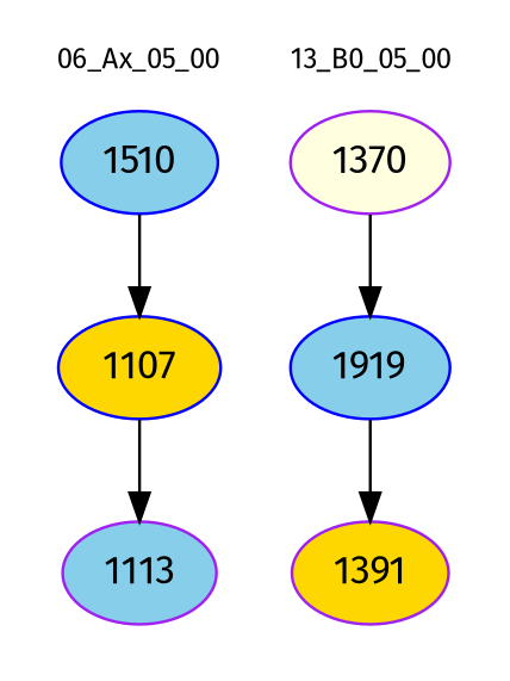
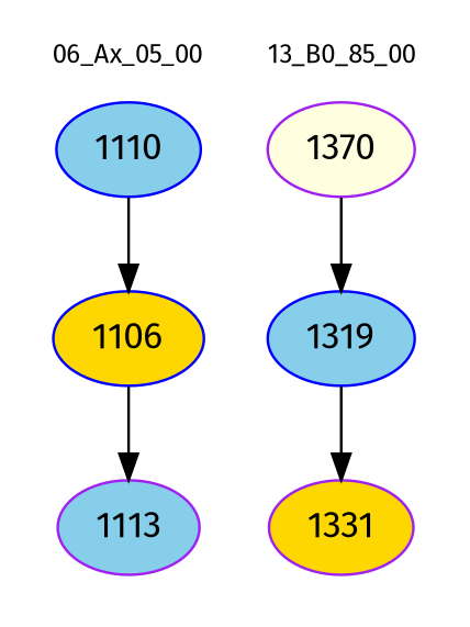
  digraph {
    fontname="Fira Sans"
    node [color=blue fillcolor=skyblue fontname="Fira Sans" style=filled]
    edge [color=black fontname="Fira Sans"]
-   n1 [label=1510]
-   n2 [fillcolor=gold label=1107]
+   n1 [label=1110]
+   n2 [fillcolor=gold label=1106]
    n3 [color=purple label=1113]
    n4 [color=purple fillcolor=lightyellow label=1370]
-   n5 [label=1919]
-   n6 [color=purple fillcolor=gold label=1391]
+   n5 [label=1319]
+   n6 [color=purple fillcolor=gold label=1331]
    subgraph cluster_1 {
      color=white
      fontsize=10
      label="06_Ax_05_00"
      n1
      n2
      n3
    }
    subgraph cluster_2 {
      color=white
      fontsize=10
-     label="13_B0_05_00"
+     label="13_B0_85_00"
      n4
      n5
      n6
    }
    n1 -> n2
    n2 -> n3
    n4 -> n5
    n5 -> n6
  }
